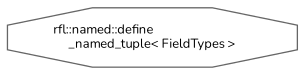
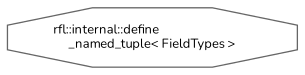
  digraph {
    rankdir=LR
    fontname=Nunito
-   n1 [color=grey40 fillcolor=white fontname=Nunito fontsize=10 height=0.2 label="rfl::named::define\l_named_tuple\< FieldTypes \>" shape=octagon style=filled width=0.4]
+   n1 [color=grey40 fillcolor=white fontname=Nunito fontsize=10 height=0.2 label="rfl::internal::define\l_named_tuple\< FieldTypes \>" shape=octagon style=filled width=0.4]
  }
